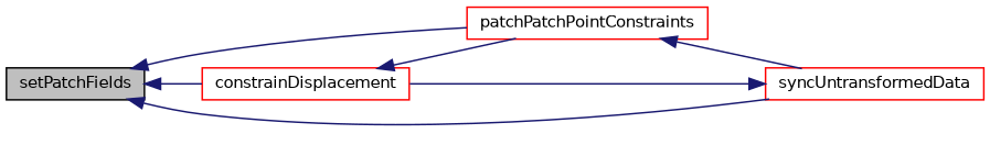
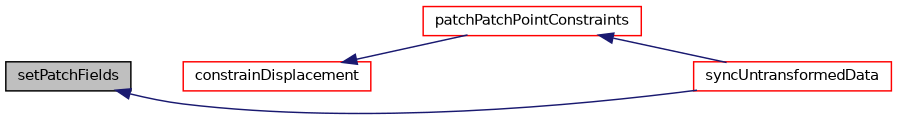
  digraph {
    rankdir=LR
    node [color=red fontname=Helvetica fontsize=10 shape=record]
    edge [color=midnightblue dir=back fontname=Helvetica fontsize=10 labelfontname=Helvetica labelfontsize=10 style=solid]
    n1 [color=black fillcolor=grey75 fontcolor=black height=0.2 label=setPatchFields style=filled width=0.4]
    n2 [height=0.2 label=constrainDisplacement width=0.4]
    n3 [height=0.2 label=patchPatchPointConstraints width=0.4]
    n4 [height=0.2 label=syncUntransformedData width=0.4]
-   n1 -> n2
-   n1 -> n3
    n1 -> n4
    n2 -> n3
    n3 -> n4
-   n4 -> n2
  }
